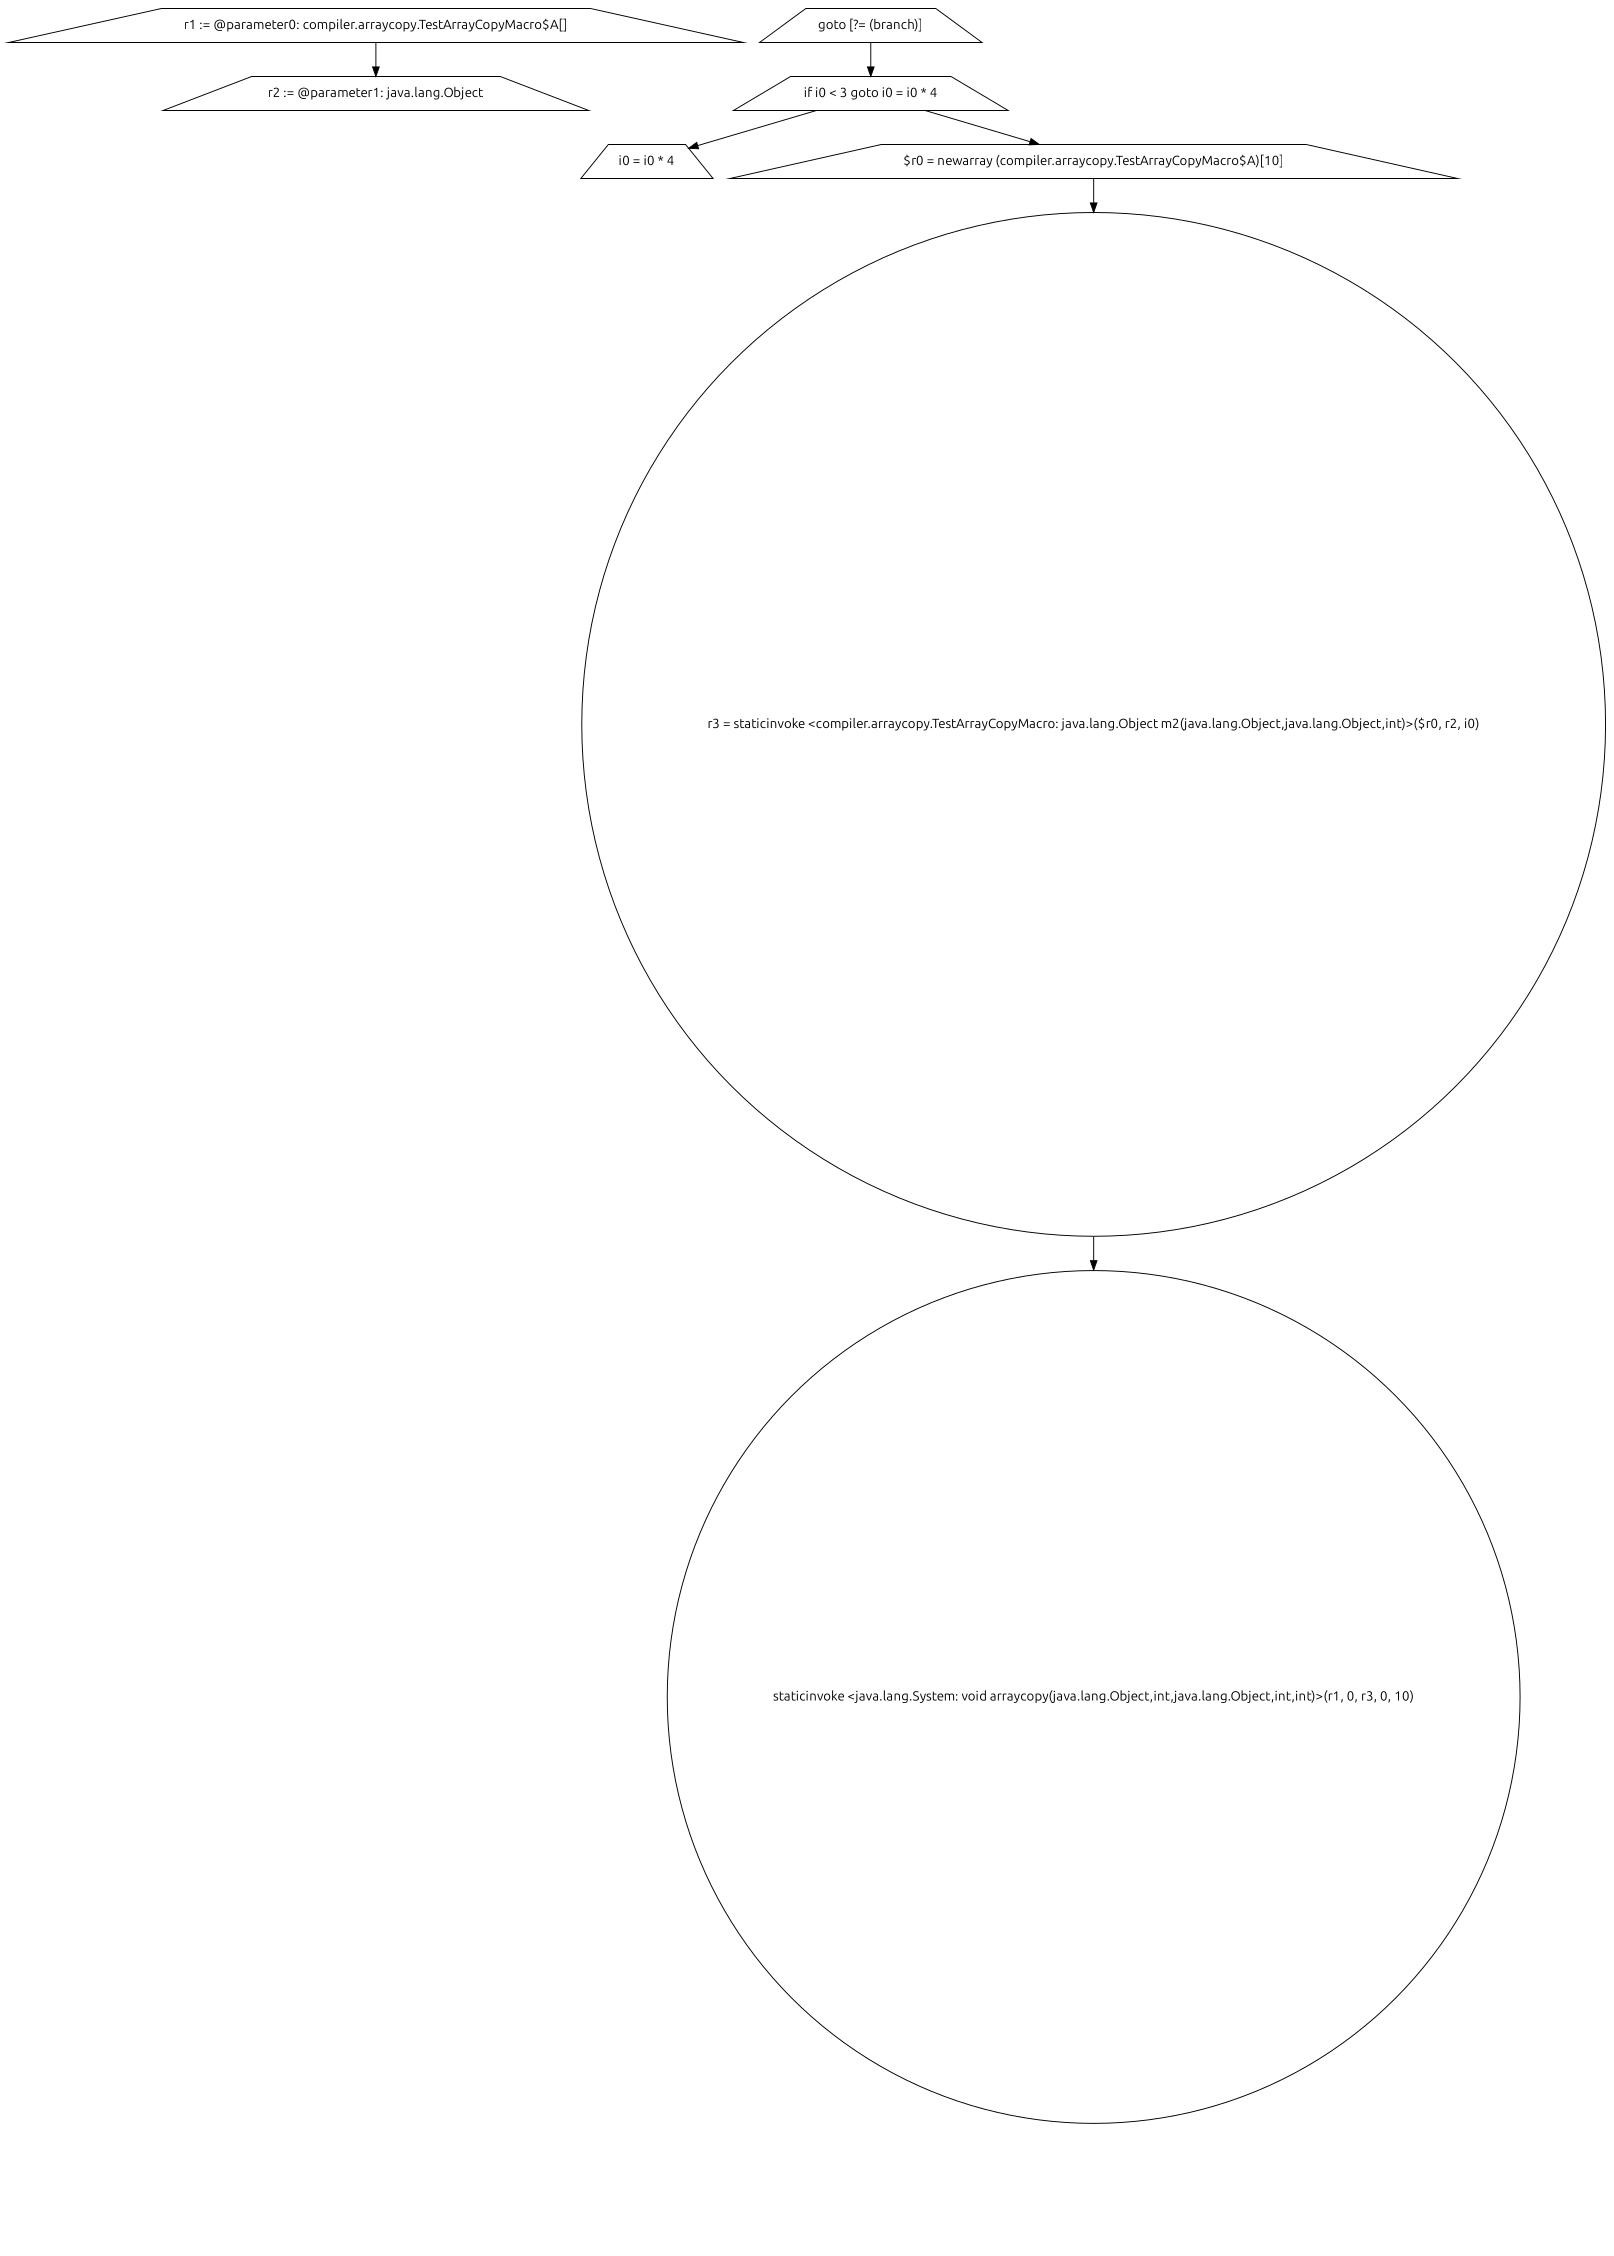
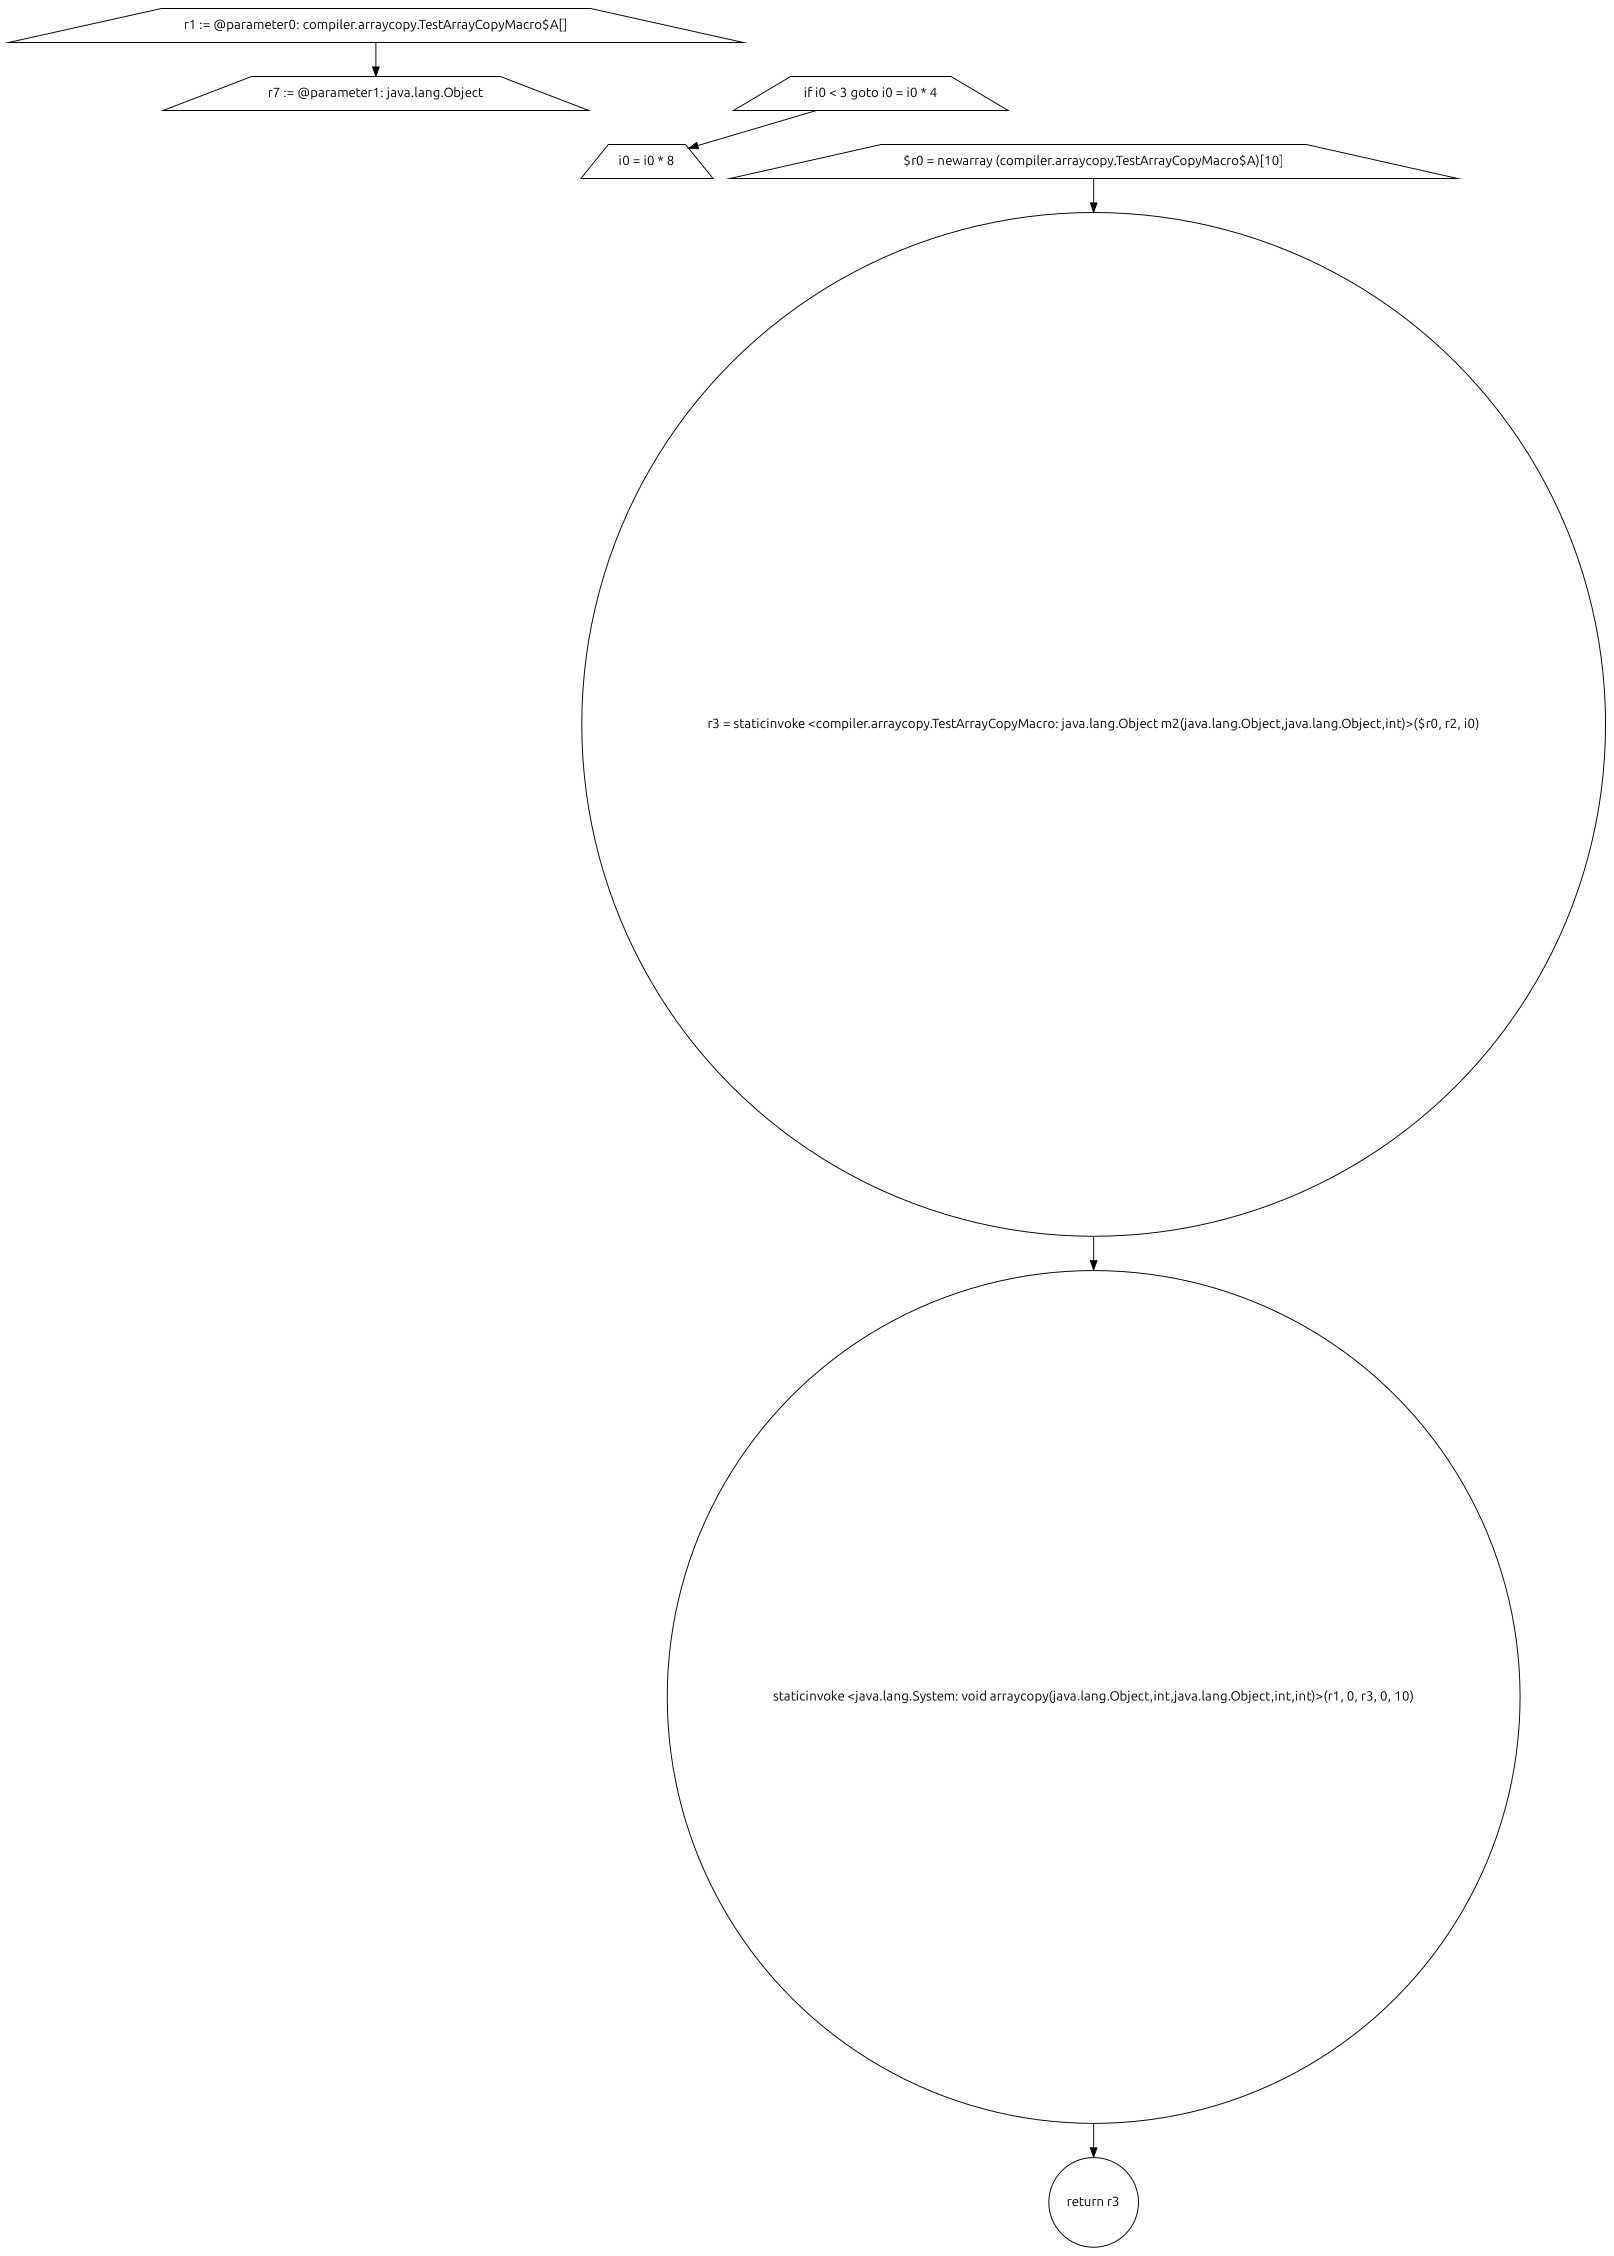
  digraph {
    fontname=Ubuntu
    node [fontname=Ubuntu shape=trapezium]
    edge [fontname=Ubuntu]
    "r1 := @parameter0: compiler.arraycopy.TestArrayCopyMacro$A[]"
-   "r2 := @parameter1: java.lang.Object"
-   "goto [?= (branch)]"
+   "r2 := @parameter1: java.lang.Object" [label="r7 := @parameter1: java.lang.Object"]
    "if i0 < 3 goto i0 = i0 * 4"
-   "i0 = i0 * 4"
+   "i0 = i0 * 4" [label="i0 = i0 * 8"]
    "$r0 = newarray (compiler.arraycopy.TestArrayCopyMacro$A)[10]"
    "r3 = staticinvoke <compiler.arraycopy.TestArrayCopyMacro: java.lang.Object m2(java.lang.Object,java.lang.Object,int)>($r0, r2, i0)" [shape=circle]
    "staticinvoke <java.lang.System: void arraycopy(java.lang.Object,int,java.lang.Object,int,int)>(r1, 0, r3, 0, 10)" [shape=circle]
+   "return r3" [shape=circle]
    "r1 := @parameter0: compiler.arraycopy.TestArrayCopyMacro$A[]" -> "r2 := @parameter1: java.lang.Object"
-   "goto [?= (branch)]" -> "if i0 < 3 goto i0 = i0 * 4"
    "if i0 < 3 goto i0 = i0 * 4" -> "i0 = i0 * 4"
-   "if i0 < 3 goto i0 = i0 * 4" -> "$r0 = newarray (compiler.arraycopy.TestArrayCopyMacro$A)[10]"
    "$r0 = newarray (compiler.arraycopy.TestArrayCopyMacro$A)[10]" -> "r3 = staticinvoke <compiler.arraycopy.TestArrayCopyMacro: java.lang.Object m2(java.lang.Object,java.lang.Object,int)>($r0, r2, i0)"
    "r3 = staticinvoke <compiler.arraycopy.TestArrayCopyMacro: java.lang.Object m2(java.lang.Object,java.lang.Object,int)>($r0, r2, i0)" -> "staticinvoke <java.lang.System: void arraycopy(java.lang.Object,int,java.lang.Object,int,int)>(r1, 0, r3, 0, 10)"
+   "staticinvoke <java.lang.System: void arraycopy(java.lang.Object,int,java.lang.Object,int,int)>(r1, 0, r3, 0, 10)" -> "return r3"
  }
